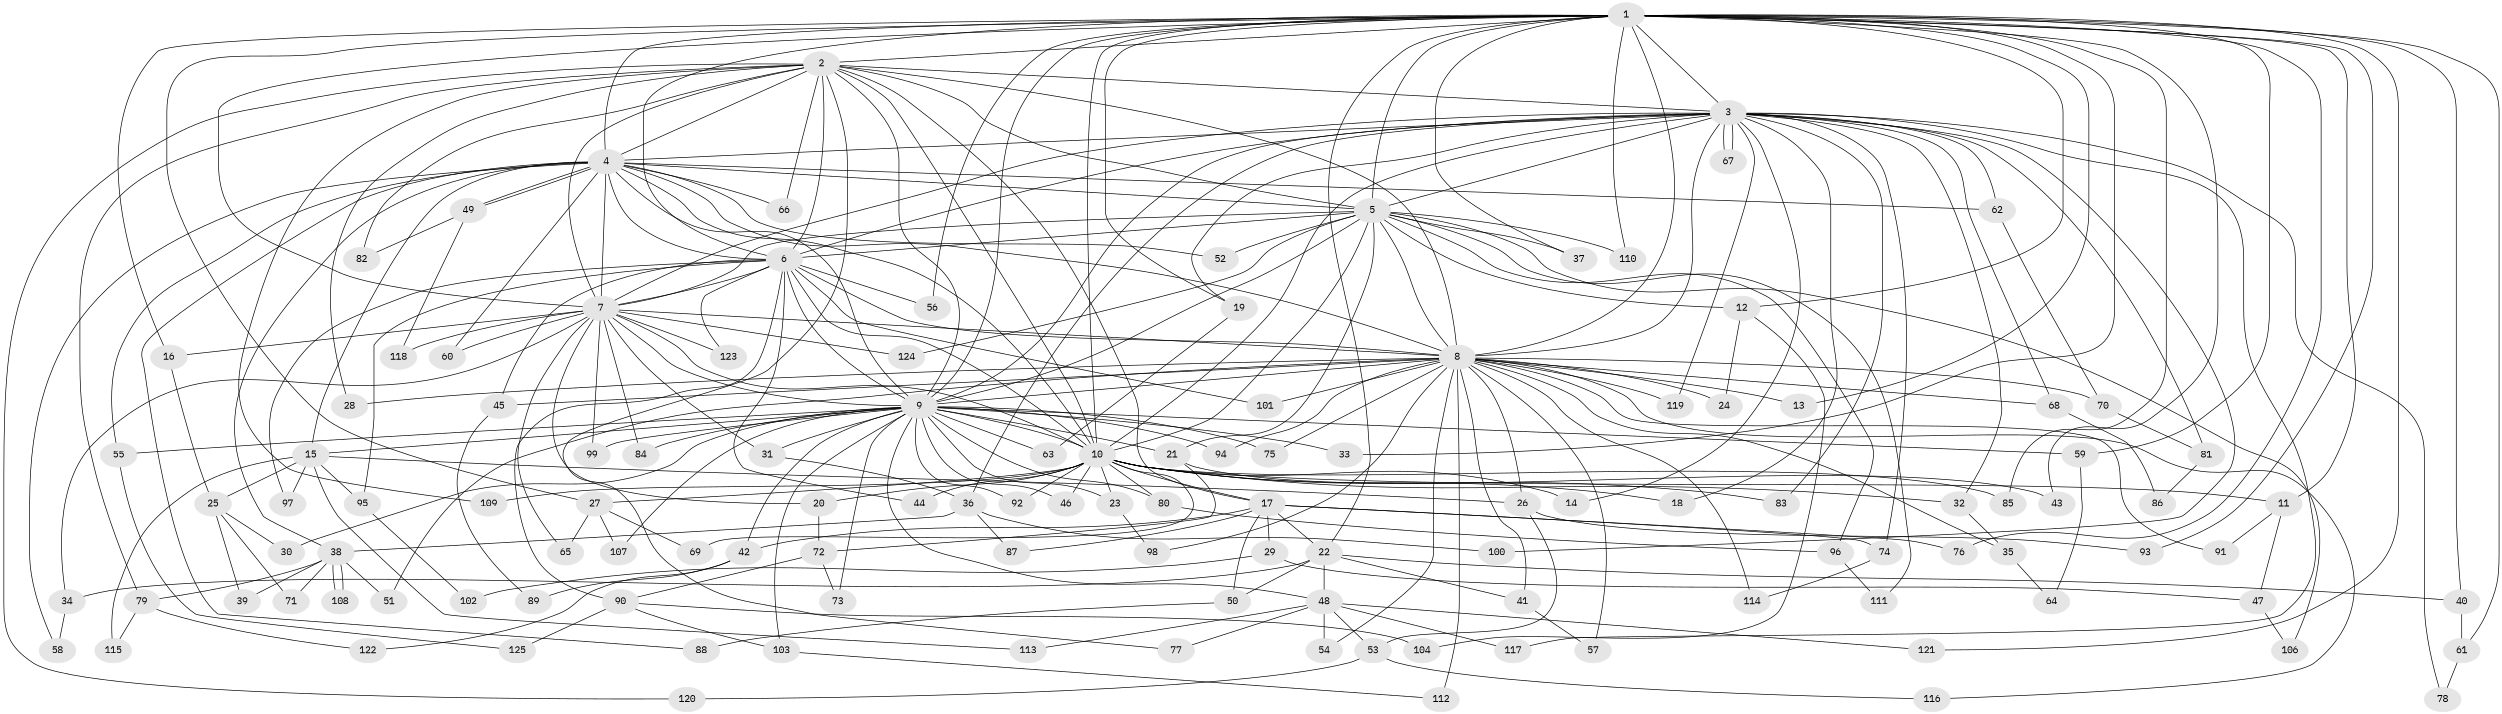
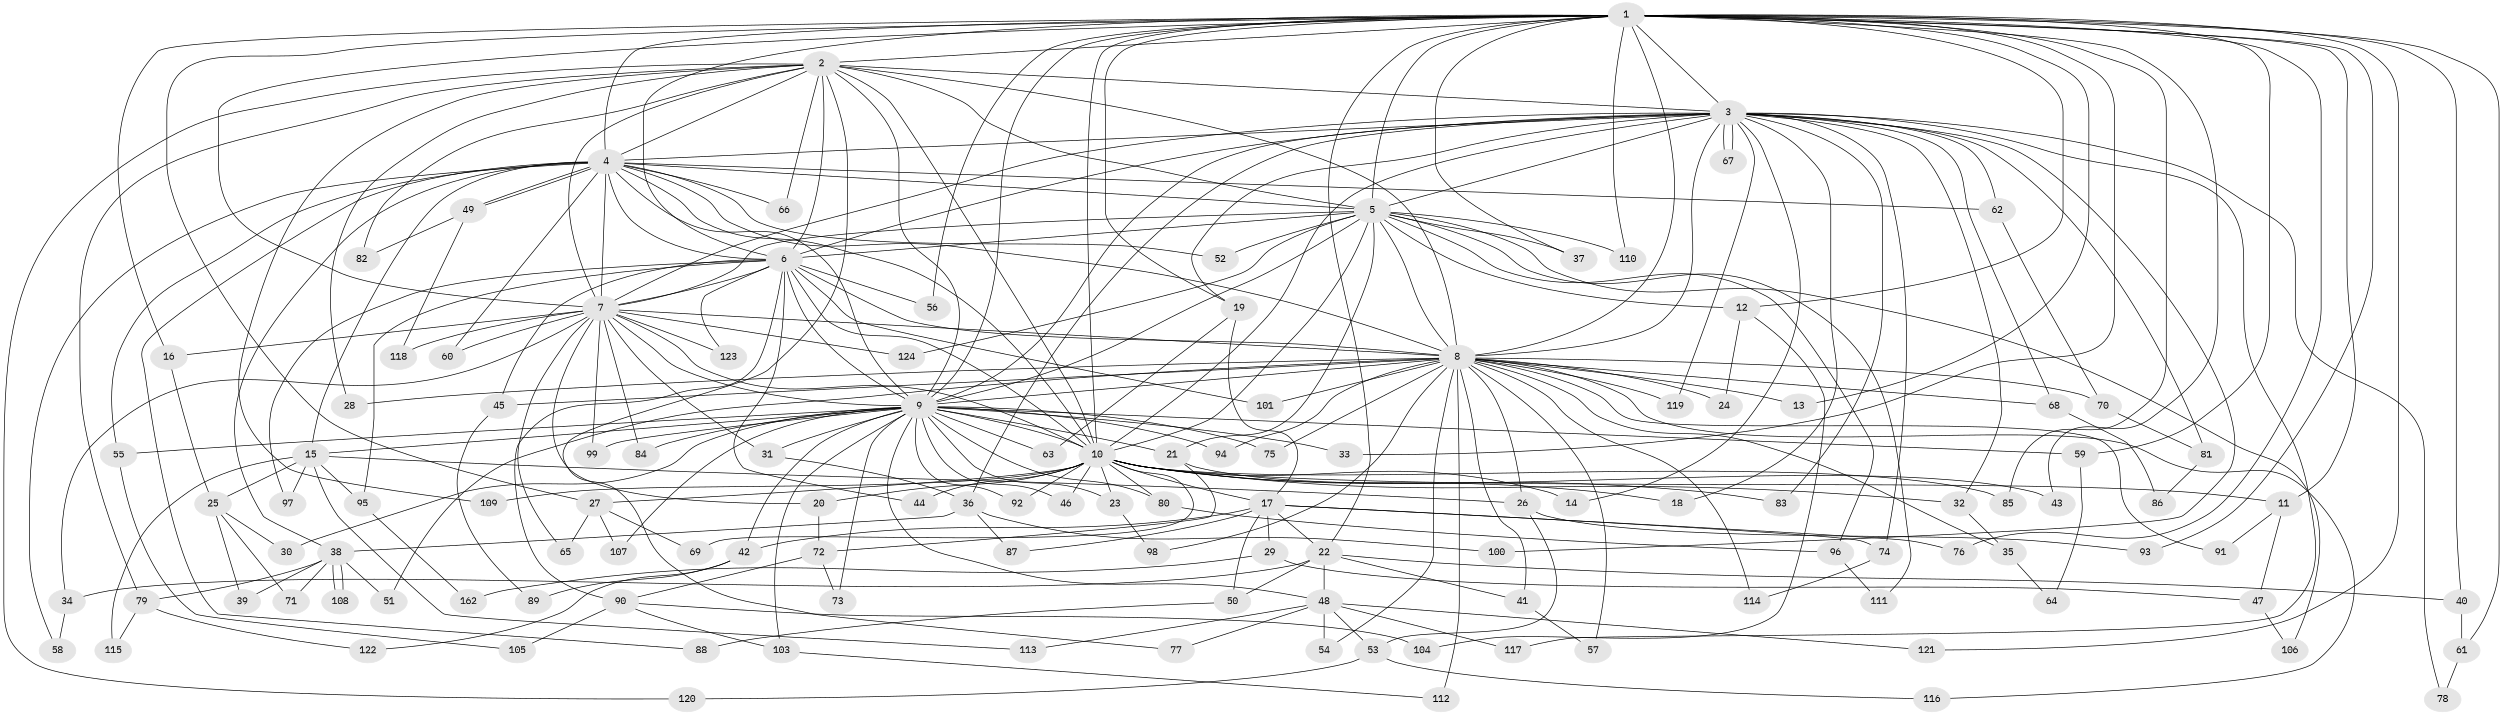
  graph {
    fontname="IBM Plex Mono"
    node [color=gray90 fontname="IBM Plex Mono" style=filled]
    edge [fontname="IBM Plex Mono"]
    1
    2
    3
    4
    5
    6
    7
    8
    9
    10
    11
    12
    13
    16
    19
    22
    27
    33
    37
    40
    43
    56
    59
    61
    76
    85
    93
    110
    121
    17
    28
    66
    77
    79
    82
    109
    120
    14
    18
    32
    36
    62
    67
    68
    74
    78
    81
    83
    100
    117
    119
    15
    38
    49
    52
    55
    58
    60
    88
    21
    96
    106
    111
    124
    44
    45
    90
    95
    97
    101
    123
    20
    31
    34
    65
    84
    99
    118
    24
    26
    35
    41
    51
    54
    57
    70
    75
    91
    94
    98
    112
    114
    116
    23
    30
    42
    46
    48
    63
    73
    80
    92
    103
    107
    69
    47
    104
    25
    50
    64
    29
    87
    115
    122
    86
    113
    39
    71
    108
-   105 [label=125]
+   105
    72
    89
-   102
+   102 [label=162]
    53
    1 -- 2
    1 -- 3
    1 -- 4
    1 -- 5
    1 -- 6
    1 -- 7
    1 -- 8
    1 -- 9
    1 -- 10
    1 -- 11
    1 -- 12
    1 -- 13
    1 -- 16
    1 -- 19
    1 -- 22
    1 -- 27
    1 -- 33
    1 -- 37
    1 -- 40
    1 -- 43
    1 -- 56
    1 -- 59
    1 -- 61
    1 -- 76
    1 -- 85
    1 -- 93
    1 -- 110
    1 -- 121
    2 -- 3
    2 -- 4
    2 -- 5
    2 -- 6
    2 -- 7
    2 -- 8
    2 -- 9
    2 -- 10
-   2 -- 17
+   19 -- 17
    2 -- 28
    2 -- 66
    2 -- 77
    2 -- 79
    2 -- 82
    2 -- 109
    2 -- 120
    3 -- 4
    3 -- 5
    3 -- 6
    3 -- 7
    3 -- 8
    3 -- 9
    3 -- 10
    3 -- 19
    3 -- 14
    3 -- 18
    3 -- 32
    3 -- 36
    3 -- 62
    3 -- 67
    3 -- 67
    3 -- 68
    3 -- 74
    3 -- 78
    3 -- 81
    3 -- 83
    3 -- 100
    3 -- 117
    3 -- 119
    4 -- 5
    4 -- 6
    4 -- 7
    4 -- 8
    4 -- 9
    4 -- 10
    4 -- 66
    4 -- 62
    4 -- 15
    4 -- 38
    4 -- 49
    4 -- 49
    4 -- 52
    4 -- 55
    4 -- 58
    4 -- 60
    4 -- 88
    5 -- 6
    5 -- 7
    5 -- 8
    5 -- 9
    5 -- 10
    5 -- 12
    5 -- 37
    5 -- 110
    5 -- 52
    5 -- 21
    5 -- 96
    5 -- 106
    5 -- 111
    5 -- 124
    6 -- 7
    6 -- 8
    6 -- 9
    6 -- 10
    6 -- 56
    6 -- 44
    6 -- 45
    6 -- 90
    6 -- 95
    6 -- 97
    6 -- 101
    6 -- 123
    7 -- 8
    7 -- 9
    7 -- 10
    7 -- 16
    7 -- 60
    7 -- 124
    7 -- 123
    7 -- 20
    7 -- 31
    7 -- 34
    7 -- 65
    7 -- 84
    7 -- 99
    7 -- 118
    8 -- 9
    8 -- 13
    8 -- 28
    8 -- 68
    8 -- 119
    8 -- 45
    8 -- 101
    8 -- 24
    8 -- 26
    8 -- 35
    8 -- 41
    8 -- 51
    8 -- 54
    8 -- 57
    8 -- 70
    8 -- 75
    8 -- 91
    8 -- 94
    8 -- 98
    8 -- 112
    8 -- 114
    8 -- 116
    9 -- 10
    9 -- 33
    9 -- 59
    9 -- 15
    9 -- 55
    9 -- 21
    9 -- 31
    9 -- 84
    9 -- 99
    9 -- 75
    9 -- 94
    9 -- 23
    9 -- 30
    9 -- 42
    9 -- 46
    9 -- 48
    9 -- 63
    9 -- 73
    9 -- 80
    9 -- 92
    9 -- 103
    9 -- 107
    10 -- 11
    10 -- 27
    10 -- 85
    10 -- 17
    10 -- 109
    10 -- 14
    10 -- 18
    10 -- 32
    10 -- 83
    10 -- 44
    10 -- 20
    10 -- 23
    10 -- 46
    10 -- 80
    10 -- 92
    10 -- 69
    11 -- 91
    11 -- 47
    12 -- 24
    12 -- 104
    16 -- 25
    19 -- 63
    22 -- 40
    22 -- 34
    22 -- 41
    22 -- 48
    22 -- 50
    27 -- 65
    27 -- 107
    27 -- 69
    40 -- 61
    59 -- 64
    61 -- 78
    17 -- 22
    17 -- 76
    17 -- 74
    17 -- 42
    17 -- 50
    17 -- 29
    17 -- 87
    79 -- 115
    79 -- 122
    32 -- 35
    36 -- 100
    36 -- 38
    36 -- 87
    62 -- 70
    68 -- 86
    74 -- 114
    81 -- 86
    15 -- 95
    15 -- 97
    15 -- 26
    15 -- 25
    15 -- 115
    15 -- 113
    38 -- 79
    38 -- 51
    38 -- 39
    38 -- 71
    38 -- 108
    38 -- 108
    49 -- 82
    49 -- 118
    55 -- 105
    21 -- 43
    21 -- 72
    96 -- 111
    45 -- 89
    90 -- 103
    90 -- 104
    90 -- 105
    95 -- 102
    20 -- 72
    31 -- 36
    34 -- 58
    26 -- 93
    26 -- 53
    35 -- 64
    41 -- 57
    70 -- 81
    23 -- 98
    42 -- 122
    42 -- 89
    48 -- 121
    48 -- 77
    48 -- 117
    48 -- 54
    48 -- 113
    48 -- 53
    80 -- 96
    103 -- 112
    47 -- 106
    25 -- 30
    25 -- 39
    25 -- 71
    50 -- 88
    29 -- 47
    29 -- 102
    72 -- 90
    72 -- 73
    53 -- 120
    53 -- 116
  }
